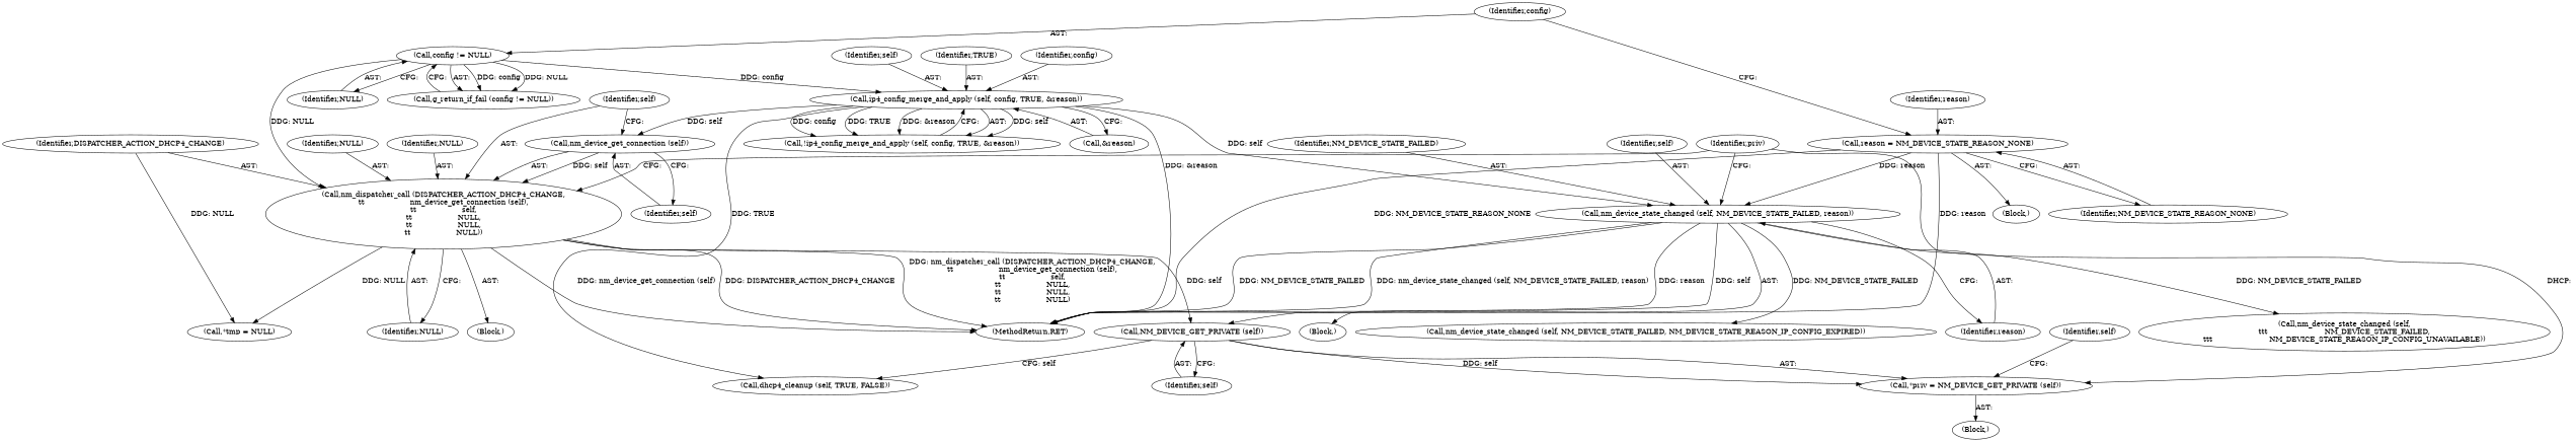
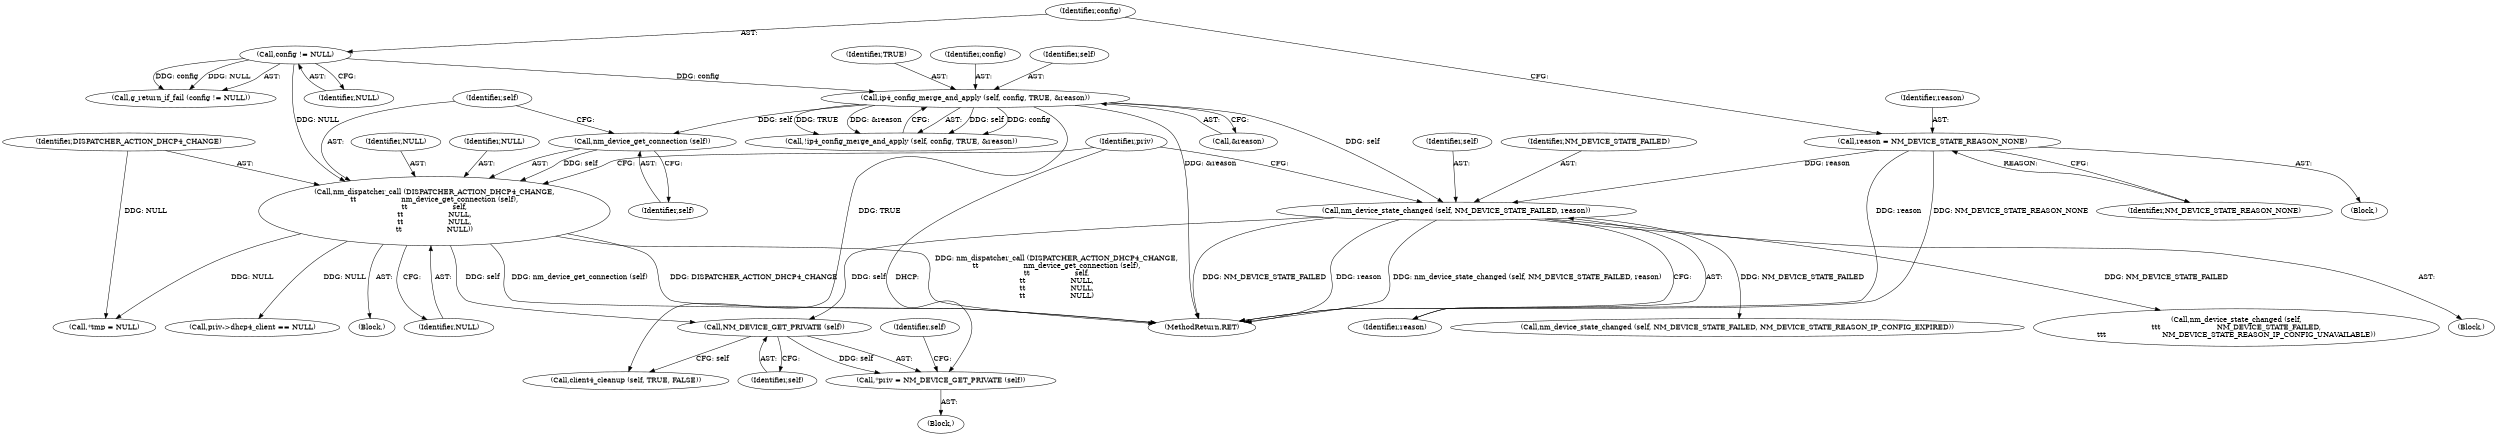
  digraph {
    n1 [label="(Call,*priv = NM_DEVICE_GET_PRIVATE (self))"]
    n2 [label="(Block,)"]
    n3 [label="(Call,NM_DEVICE_GET_PRIVATE (self))"]
-   n4 [label="(Call,dhcp4_cleanup (self, TRUE, FALSE))"]
+   n4 [label="(Call,client4_cleanup (self, TRUE, FALSE))"]
    n5 [label="(Identifier,self)"]
    n6 [label="(Call,nm_device_state_changed (self, NM_DEVICE_STATE_FAILED, reason))"]
    n7 [label="(Identifier,reason)"]
    n8 [label="(Call,nm_device_state_changed (self,\n\t\t\t                         NM_DEVICE_STATE_FAILED,\n\t\t\t                         NM_DEVICE_STATE_REASON_IP_CONFIG_UNAVAILABLE))"]
    n9 [label="(Block,)"]
    n10 [label="(Call,nm_device_state_changed (self, NM_DEVICE_STATE_FAILED, NM_DEVICE_STATE_REASON_IP_CONFIG_EXPIRED))"]
    n11 [label="(MethodReturn,RET)"]
    n12 [label="(Call,ip4_config_merge_and_apply (self, config, TRUE, &reason))"]
    n13 [label="(Call,nm_device_get_connection (self))"]
    n14 [label="(Call,&reason)"]
    n15 [label="(Call,!ip4_config_merge_and_apply (self, config, TRUE, &reason))"]
    n16 [label="(Call,nm_dispatcher_call (DISPATCHER_ACTION_DHCP4_CHANGE,\n\t\t                    nm_device_get_connection (self),\n\t\t                    self,\n\t\t                    NULL,\n\t\t                    NULL,\n\t\t                    NULL))"]
    n17 [label="(Identifier,self)"]
    n18 [label="(Call,config != NULL)"]
    n19 [label="(Call,g_return_if_fail (config != NULL))"]
    n20 [label="(Identifier,NULL)"]
+   n21 [label="(Call,priv->dhcp4_client == NULL)"]
    n22 [label="(Call,*tmp = NULL)"]
    n23 [label="(Block,)"]
    n24 [label="(Identifier,NULL)"]
    n25 [label="(Call,reason = NM_DEVICE_STATE_REASON_NONE)"]
    n26 [label="(Block,)"]
    n27 [label="(Identifier,NM_DEVICE_STATE_REASON_NONE)"]
    n28 [label="(Identifier,config)"]
    n29 [label="(Identifier,self)"]
    n30 [label="(Identifier,NULL)"]
    n31 [label="(Identifier,TRUE)"]
    n32 [label="(Identifier,priv)"]
    n33 [label="(Identifier,NM_DEVICE_STATE_FAILED)"]
    n34 [label="(Identifier,reason)"]
    n35 [label="(Identifier,NULL)"]
    n36 [label="(Identifier,self)"]
    n37 [label="(Identifier,config)"]
    n38 [label="(Identifier,self)"]
    n39 [label="(Identifier,DISPATCHER_ACTION_DHCP4_CHANGE)"]
    n40 [label="(Identifier,self)"]
    n1 -> n2 [label="AST: "]
    n3 -> n1 [label="AST: "]
    n3 -> n1 [label="DDG: self"]
    n3 -> n4 [label="CFG: self"]
    n3 -> n5 [label="CFG: "]
    n5 -> n3 [label="AST: "]
    n6 -> n3 [label="DDG: self"]
    n6 -> n7 [label="CFG: "]
    n6 -> n8 [label="DDG: NM_DEVICE_STATE_FAILED"]
    n6 -> n9 [label="AST: "]
    n6 -> n10 [label="DDG: NM_DEVICE_STATE_FAILED"]
    n6 -> n11 [label="DDG: NM_DEVICE_STATE_FAILED"]
    n6 -> n11 [label="DDG: nm_device_state_changed (self, NM_DEVICE_STATE_FAILED, reason)"]
    n6 -> n11 [label="DDG: reason"]
    n7 -> n6 [label="AST: "]
    n12 -> n4 [label="DDG: TRUE"]
    n12 -> n6 [label="DDG: self"]
    n12 -> n11 [label="DDG: &reason"]
    n12 -> n13 [label="DDG: self"]
    n12 -> n14 [label="CFG: "]
    n12 -> n15 [label="AST: "]
    n12 -> n15 [label="DDG: self"]
    n12 -> n15 [label="DDG: config"]
    n12 -> n15 [label="DDG: TRUE"]
    n12 -> n15 [label="DDG: &reason"]
    n13 -> n16 [label="AST: "]
    n13 -> n16 [label="DDG: self"]
    n13 -> n17 [label="CFG: "]
    n14 -> n12 [label="AST: "]
    n15 -> n12 [label="CFG: "]
    n16 -> n3 [label="DDG: self"]
    n16 -> n11 [label="DDG: nm_dispatcher_call (DISPATCHER_ACTION_DHCP4_CHANGE,\n\t\t                    nm_device_get_connection (self),\n\t\t                    self,\n\t\t                    NULL,\n\t\t                    NULL,\n\t\t                    NULL)"]
    n16 -> n11 [label="DDG: nm_device_get_connection (self)"]
    n16 -> n11 [label="DDG: DISPATCHER_ACTION_DHCP4_CHANGE"]
+   n16 -> n21 [label="DDG: NULL"]
    n16 -> n22 [label="DDG: NULL"]
    n16 -> n23 [label="AST: "]
    n16 -> n24 [label="CFG: "]
    n17 -> n13 [label="AST: "]
    n18 -> n12 [label="DDG: config"]
    n18 -> n16 [label="DDG: NULL"]
    n18 -> n19 [label="AST: "]
    n18 -> n19 [label="DDG: config"]
    n18 -> n19 [label="DDG: NULL"]
    n18 -> n20 [label="CFG: "]
-   n19 -> n18 [label="CFG: "]
    n20 -> n18 [label="AST: "]
    n24 -> n16 [label="AST: "]
    n25 -> n6 [label="DDG: reason"]
    n25 -> n11 [label="DDG: reason"]
    n25 -> n11 [label="DDG: NM_DEVICE_STATE_REASON_NONE"]
    n25 -> n26 [label="AST: "]
    n25 -> n27 [label="CFG: "]
-   n27 -> n25 [label="AST: "]
+   n27 -> n25 [label="REASON: "]
    n28 -> n12 [label="AST: "]
    n29 -> n12 [label="AST: "]
    n30 -> n16 [label="AST: "]
    n31 -> n12 [label="AST: "]
    n32 -> n1 [label="DHCP: "]
    n32 -> n6 [label="CFG: "]
    n32 -> n16 [label="CFG: "]
    n33 -> n6 [label="AST: "]
    n34 -> n25 [label="AST: "]
    n35 -> n16 [label="AST: "]
    n36 -> n1 [label="CFG: "]
    n37 -> n18 [label="AST: "]
    n37 -> n25 [label="CFG: "]
    n38 -> n6 [label="AST: "]
    n39 -> n16 [label="AST: "]
    n39 -> n22 [label="DDG: NULL"]
    n40 -> n13 [label="CFG: "]
    n40 -> n16 [label="AST: "]
  }
